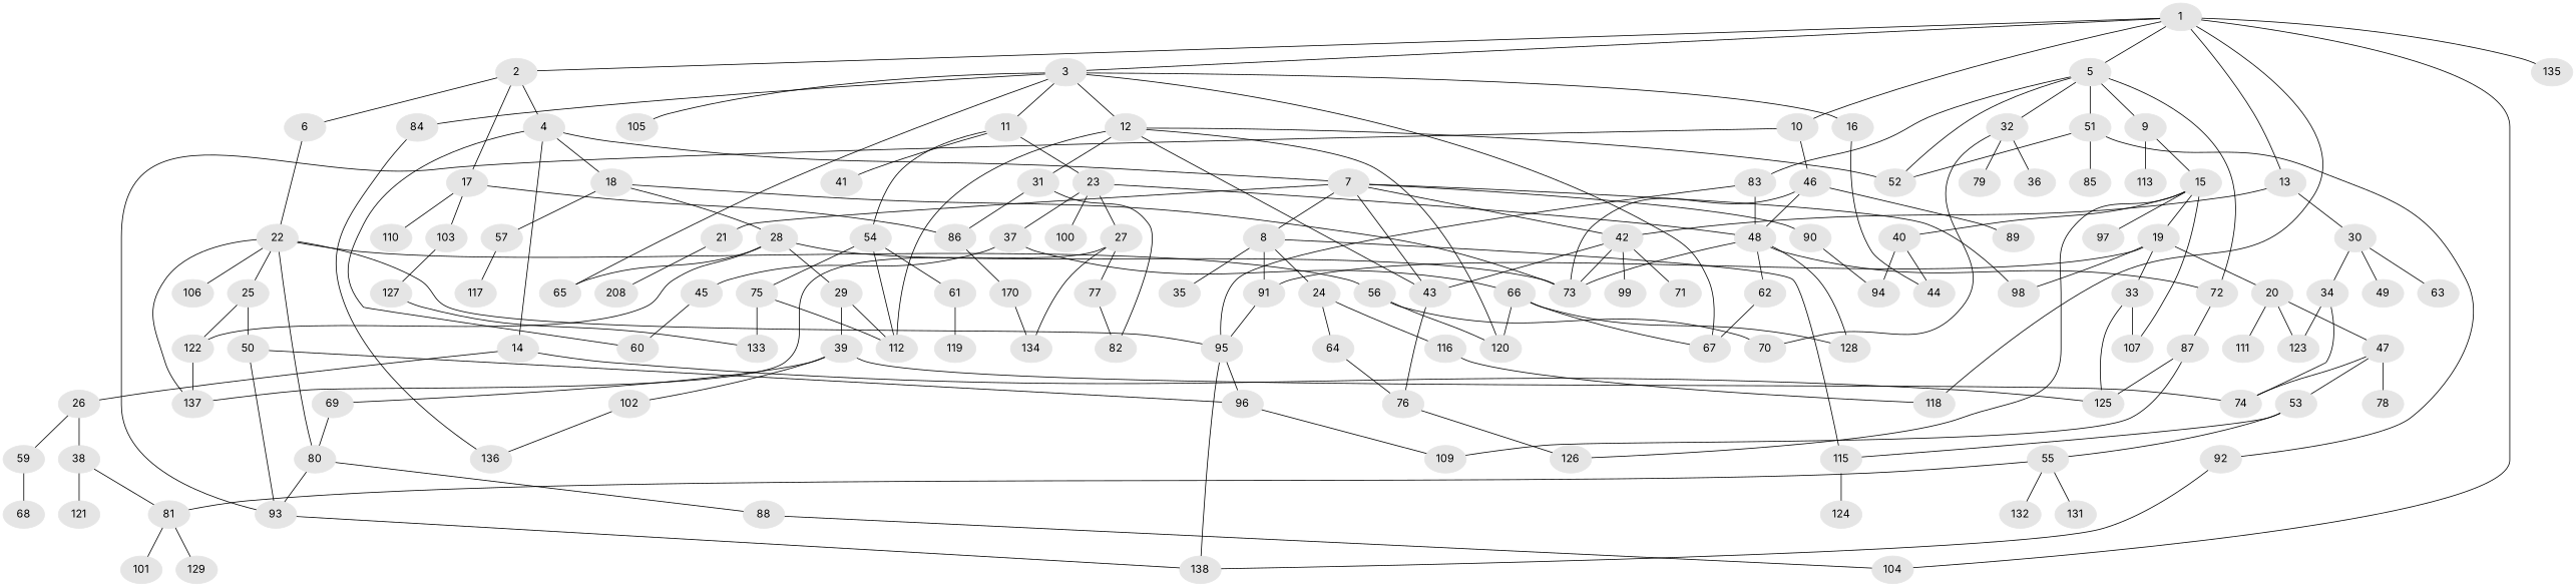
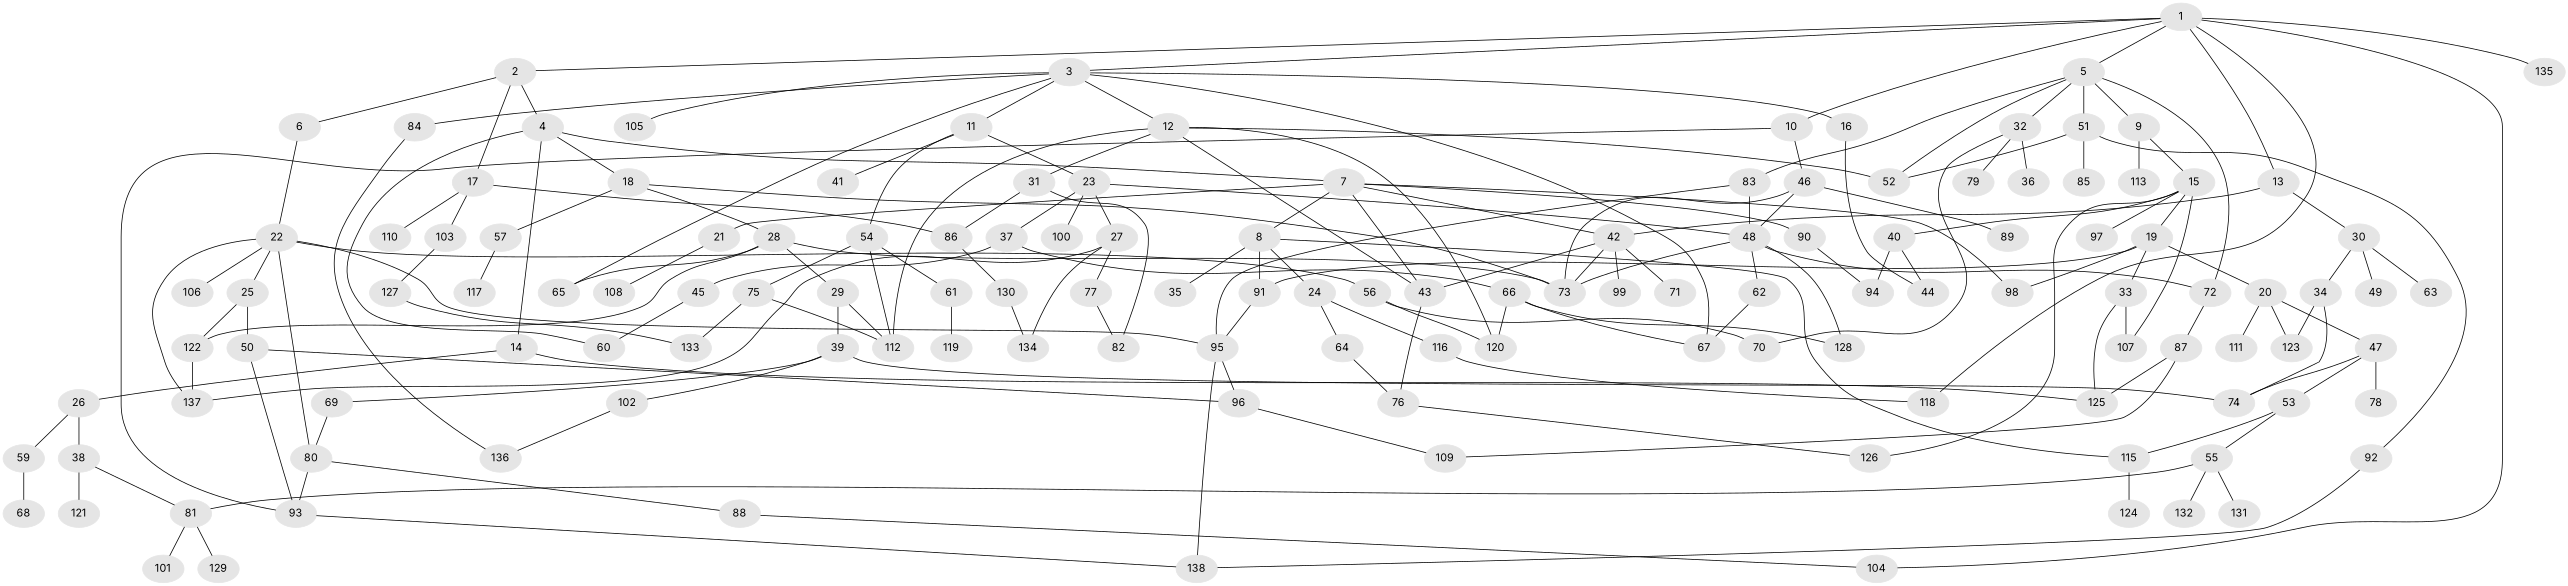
  graph {
    fontname=Inter
    node [color=gray90 fontname=Inter style=filled]
    edge [fontname=Inter]
    1
    2
    3
    5
    10
    13
    104
    118
    135
    4
    6
    17
    11
    12
    16
    65
    67
    84
    105
    9
    32
    51
    52
    72
    83
    46
    93
    42
    30
    7
    14
    18
    60
    22
    86
    103
    110
    23
    41
    54
    43
    31
    112
    120
    44
    136
    8
    21
    90
    98
    26
    125
    28
    57
    73
    15
    113
    36
    70
    79
    85
    92
    87
    48
    95
    25
    56
    80
    106
    137
    24
    35
    91
    115
-   108 [label=208]
+   108
    71
    99
    76
    94
    64
    116
    124
    19
    40
    97
    107
    126
    62
    128
    89
    138
    27
    37
    100
    61
    75
    82
    34
    49
    63
    38
    59
    20
    33
-   130 [label=170]
+   130
    127
    122
    29
    117
    47
    111
    123
    74
    53
    78
    50
    88
    96
    77
    134
    45
    66
    81
    121
    68
    39
    69
    102
    101
    129
    55
    109
    131
    132
    119
    133
    1 -- 2
    1 -- 3
    1 -- 5
    1 -- 10
    1 -- 13
    1 -- 104
    1 -- 118
    1 -- 135
    2 -- 4
    2 -- 6
    2 -- 17
    3 -- 11
    3 -- 12
    3 -- 16
    3 -- 65
    3 -- 67
    3 -- 84
    3 -- 105
    5 -- 9
    5 -- 32
    5 -- 51
    5 -- 52
    5 -- 72
    5 -- 83
    10 -- 46
    10 -- 93
    13 -- 42
    13 -- 30
    4 -- 7
    4 -- 14
    4 -- 18
    4 -- 60
    6 -- 22
    17 -- 86
    17 -- 103
    17 -- 110
    11 -- 23
    11 -- 41
    11 -- 54
    12 -- 52
    12 -- 43
    12 -- 31
    12 -- 112
    12 -- 120
    16 -- 44
    84 -- 136
    9 -- 15
    9 -- 113
    32 -- 36
    32 -- 70
    32 -- 79
    51 -- 52
    51 -- 85
    51 -- 92
    72 -- 87
    83 -- 48
    83 -- 95
    46 -- 73
    46 -- 48
    46 -- 89
    93 -- 138
    42 -- 43
    42 -- 73
    42 -- 71
    42 -- 99
    30 -- 34
    30 -- 49
    30 -- 63
    7 -- 42
    7 -- 43
    7 -- 8
    7 -- 21
    7 -- 90
    7 -- 98
    14 -- 26
    14 -- 125
    18 -- 28
    18 -- 57
    18 -- 73
    22 -- 95
    22 -- 25
    22 -- 56
    22 -- 80
    22 -- 106
    22 -- 137
    86 -- 130
    103 -- 127
    23 -- 48
    23 -- 27
    23 -- 37
    23 -- 100
    54 -- 112
    54 -- 61
    54 -- 75
    43 -- 76
    31 -- 86
    31 -- 82
    8 -- 24
    8 -- 35
    8 -- 91
    8 -- 115
    21 -- 108
    90 -- 94
    26 -- 38
    26 -- 59
    28 -- 65
    28 -- 73
    28 -- 122
    28 -- 29
    57 -- 117
    15 -- 19
    15 -- 40
    15 -- 97
    15 -- 107
    15 -- 126
    92 -- 138
    87 -- 125
    87 -- 109
    48 -- 72
    48 -- 73
    48 -- 62
    48 -- 128
    95 -- 138
    95 -- 96
    25 -- 122
    25 -- 50
    56 -- 120
    56 -- 70
    80 -- 93
    80 -- 88
    24 -- 64
    24 -- 116
    91 -- 95
    115 -- 124
    76 -- 126
    64 -- 76
    116 -- 118
    19 -- 98
    19 -- 91
    19 -- 20
    19 -- 33
    40 -- 44
    40 -- 94
    62 -- 67
    27 -- 137
    27 -- 77
    27 -- 134
    37 -- 45
    37 -- 66
    61 -- 119
    75 -- 112
    75 -- 133
    34 -- 123
    34 -- 74
    38 -- 81
    38 -- 121
    59 -- 68
    20 -- 47
    20 -- 111
    20 -- 123
    33 -- 125
    33 -- 107
    130 -- 134
    127 -- 133
    122 -- 137
    29 -- 112
    29 -- 39
    47 -- 74
    47 -- 53
    47 -- 78
    53 -- 115
    53 -- 55
    50 -- 93
    50 -- 96
    88 -- 104
    96 -- 109
    77 -- 82
    45 -- 60
    66 -- 67
    66 -- 120
    66 -- 128
    81 -- 101
    81 -- 129
    39 -- 74
    39 -- 69
    39 -- 102
    69 -- 80
    102 -- 136
    55 -- 81
    55 -- 131
    55 -- 132
  }
